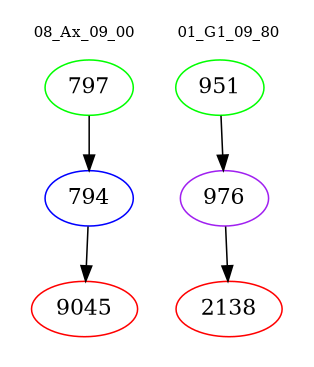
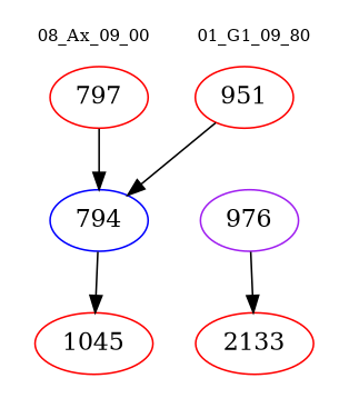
  digraph {
    node [color=green]
    edge [color=black]
-   n1 [label=797]
+   n1 [color=red label=797]
    n2 [color=blue label=794]
-   n3 [color=red label=9045]
-   n4 [label=951]
+   n3 [color=red label=1045]
+   n4 [color=red label=951]
    n5 [color=purple label=976]
-   n6 [color=red label=2138]
+   n6 [color=red label=2133]
    subgraph cluster_1 {
      color=white
      fontsize=10
      label="08_Ax_09_00"
      n1
      n2
      n3
    }
    subgraph cluster_2 {
      color=white
      fontsize=10
      label="01_G1_09_80"
      n4
      n5
      n6
    }
    n1 -> n2
    n2 -> n3
-   n4 -> n5
+   n4 -> n2
    n5 -> n6
  }
